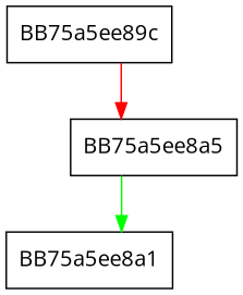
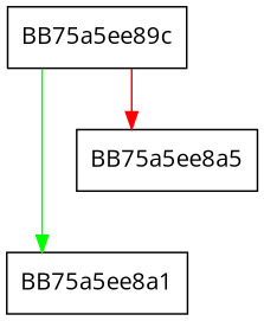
  digraph {
    fontname="Open Sans"
    splines=ortho
    node [fontname="Open Sans" shape=box]
    edge [fontname="Open Sans"]
    n1 [label=BB75a5ee8a1]
    BB75a5ee89c
    BB75a5ee8a5
-   BB75a5ee8a5 -> n1 [color=green]
+   BB75a5ee89c -> n1 [color=green]
    BB75a5ee89c -> BB75a5ee8a5 [color=red]
  }
